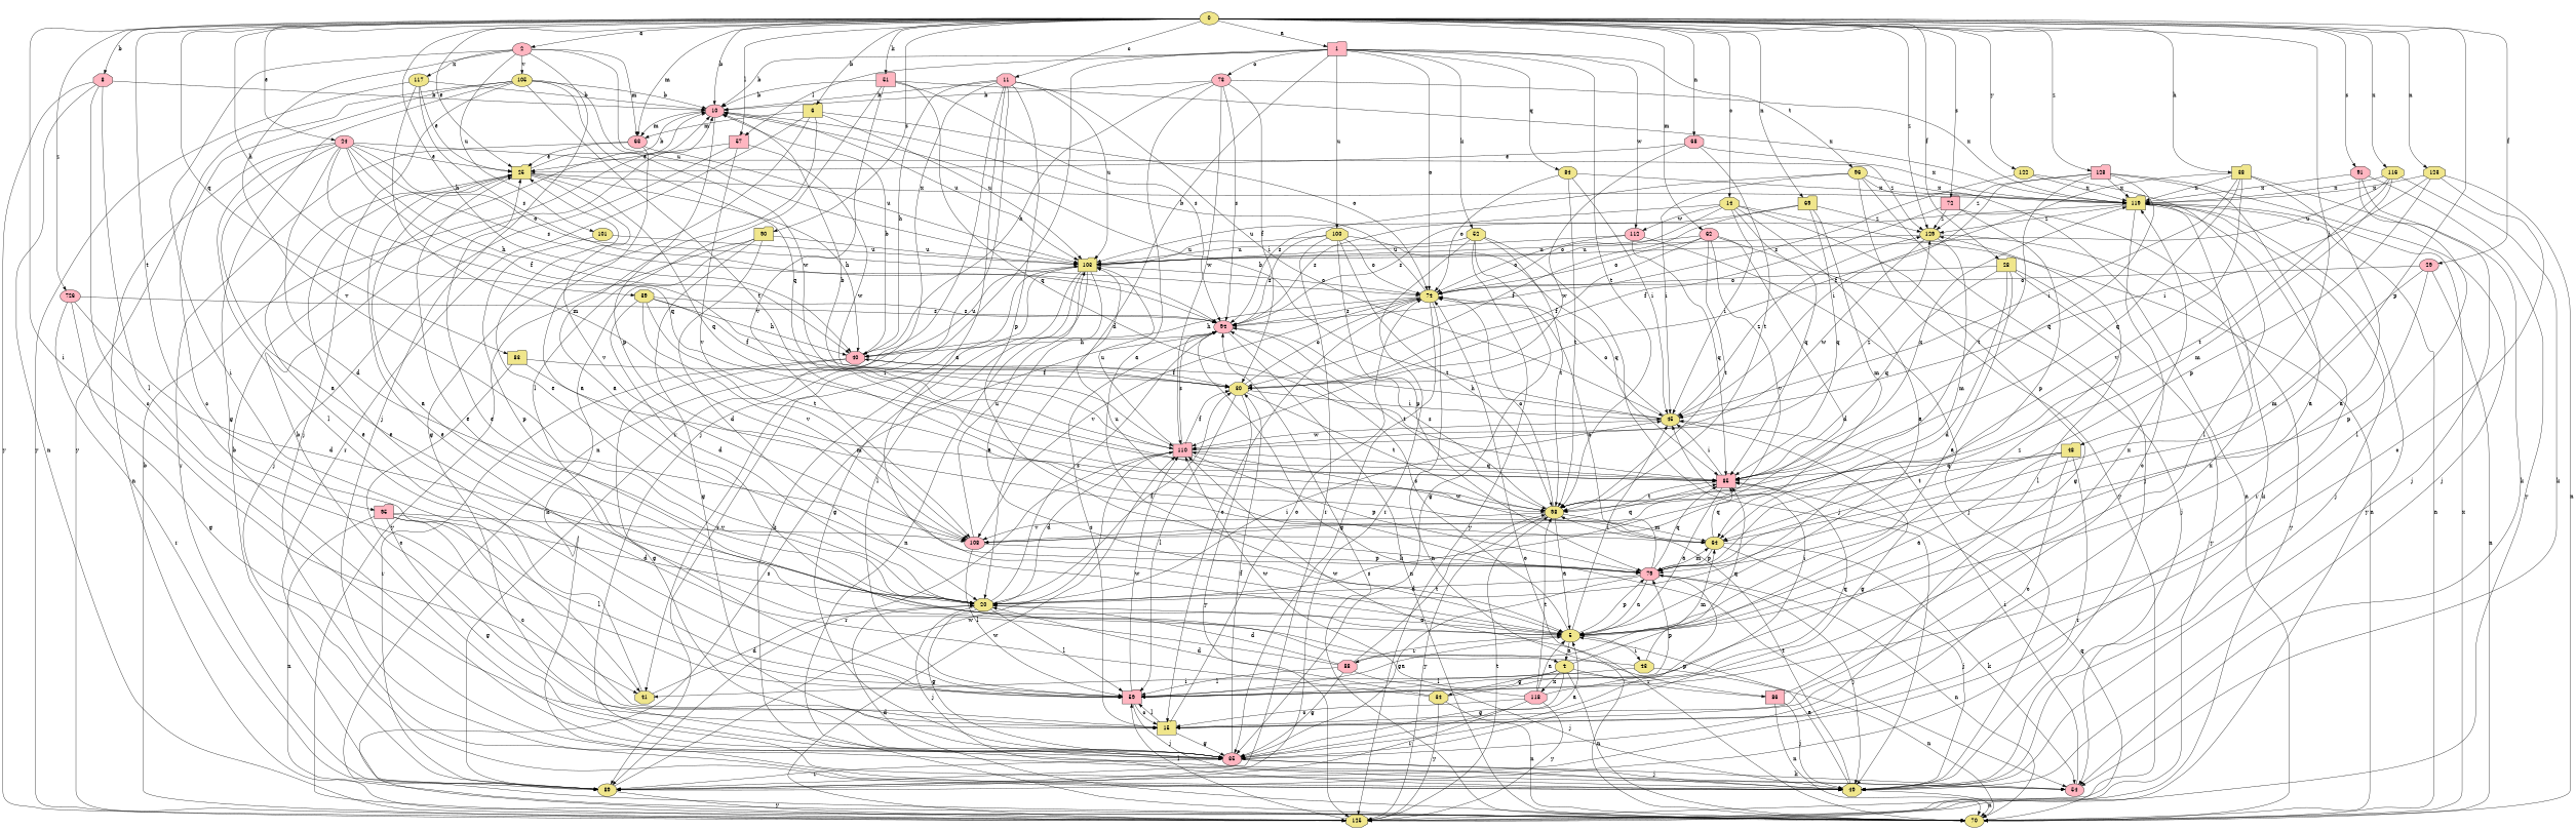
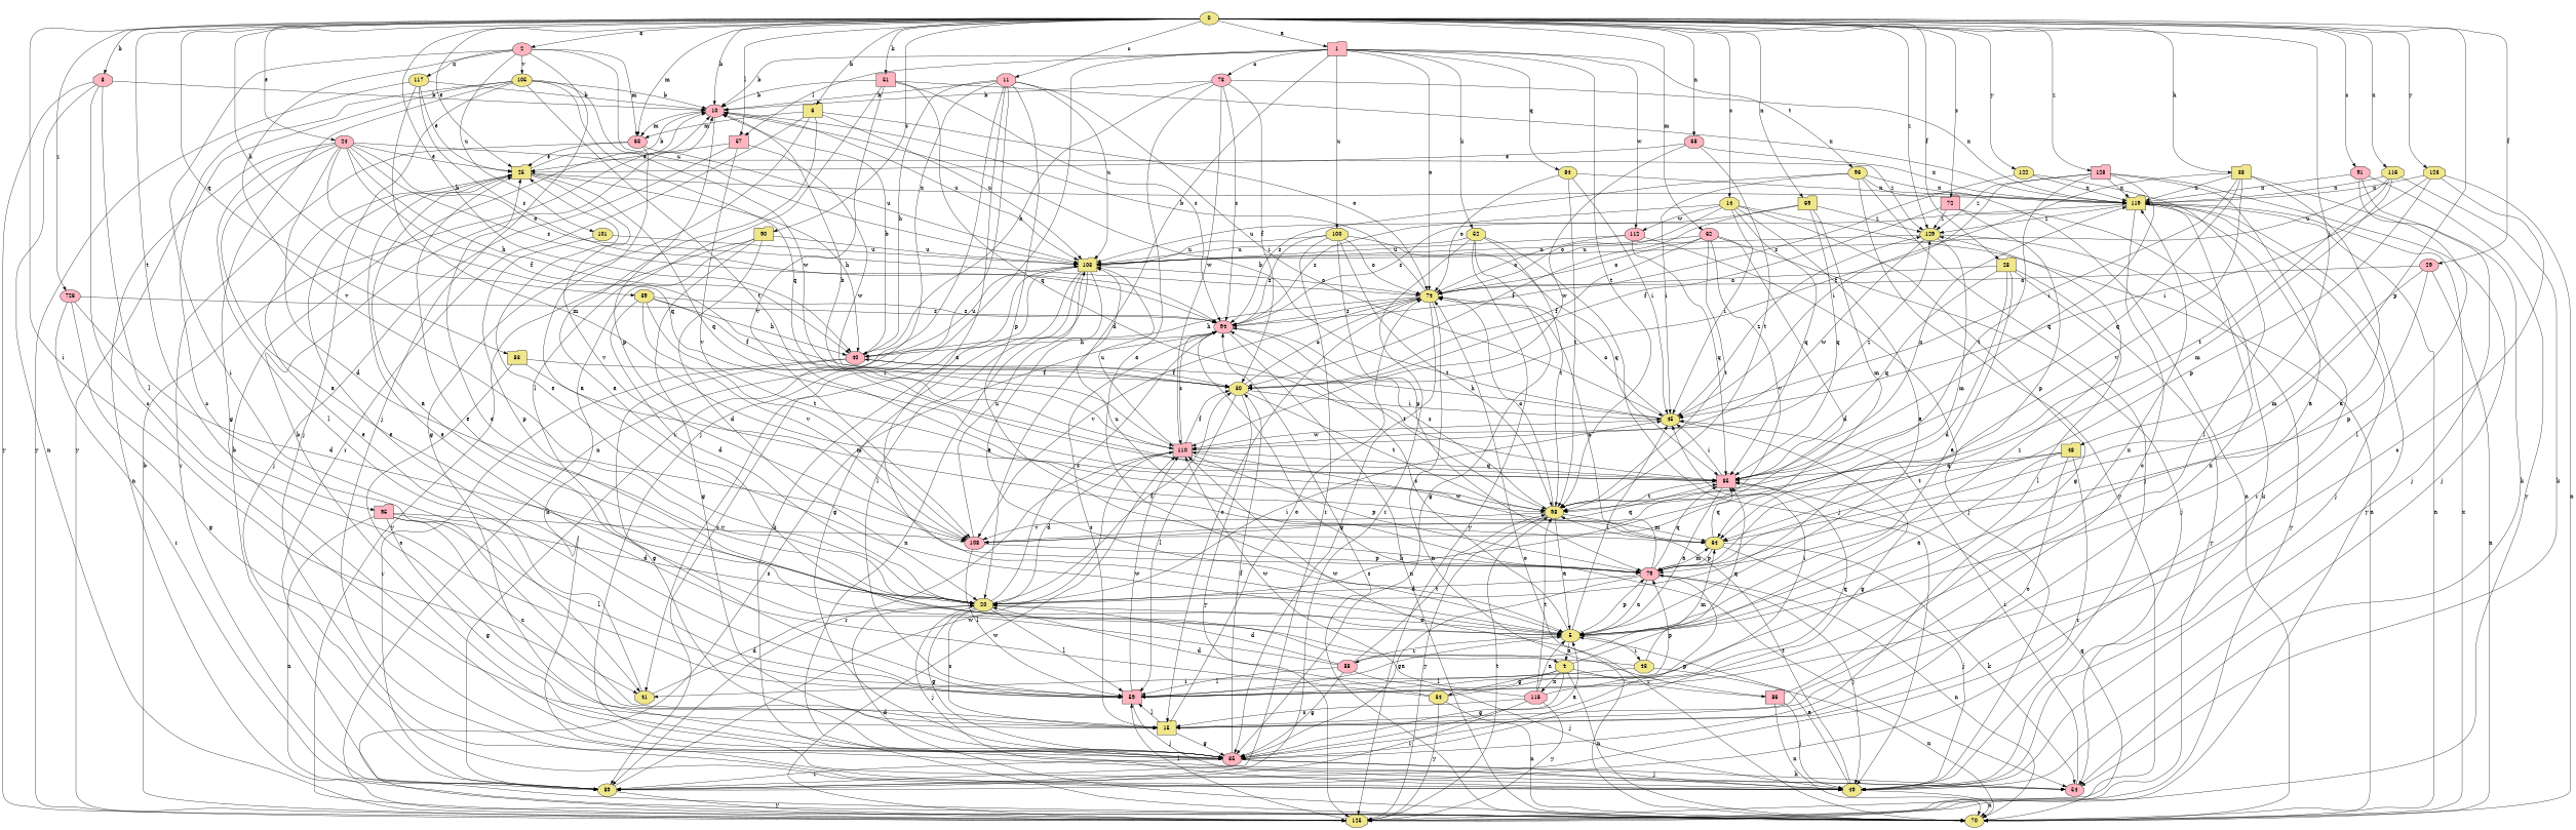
  strict digraph {
    node [fillcolor=khaki shape=ellipse style=filled]
    1 [fillcolor=lightpink shape=folder]
    0
    2 [fillcolor=lightpink]
    6 [shape=folder]
    8 [fillcolor=lightpink shape=octagon]
    10 [fillcolor=lightpink]
    11 [fillcolor=lightpink shape=octagon]
    14 [shape=octagon]
    24 [fillcolor=lightpink]
    25 [shape=folder]
    28 [shape=folder]
    29 [fillcolor=lightpink]
    38 [shape=folder]
    39 [shape=octagon]
    40 [fillcolor=lightpink shape=octagon]
    41 [shape=octagon]
    48 [shape=folder]
    51 [fillcolor=lightpink shape=folder]
    57 [fillcolor=lightpink shape=folder]
    62 [fillcolor=lightpink]
    63 [fillcolor=lightpink]
    68 [fillcolor=lightpink shape=octagon]
    69 [shape=folder]
    79 [fillcolor=lightpink shape=octagon]
    83 [shape=folder]
    90 [shape=folder]
    91 [fillcolor=lightpink shape=octagon]
    n28 [fillcolor=lightpink label=72 shape=folder]
    95 [fillcolor=lightpink shape=folder]
    116 [shape=octagon]
    122
    123 [shape=octagon]
    n33 [fillcolor=lightpink label=726]
    128 [fillcolor=lightpink shape=folder]
    129
    20 [shape=octagon]
    52 [shape=octagon]
    73 [fillcolor=lightpink]
    74
    84
    96
    98
    100 [shape=octagon]
    112 [fillcolor=lightpink]
    49 [shape=octagon]
    101
    103 [shape=folder]
    105
    108 [fillcolor=lightpink]
    117
    4
    35 [fillcolor=lightpink]
    89
    70
    15 [shape=folder]
    59 [fillcolor=lightpink shape=folder]
    125 [shape=octagon]
    5
    45
    94 [fillcolor=lightpink]
    85 [fillcolor=lightpink shape=folder]
    30 [shape=octagon]
    119 [shape=folder]
    64
    54 [fillcolor=lightpink]
    n66 [fillcolor=lightpink label=110 shape=folder]
    34 [shape=octagon]
    86 [fillcolor=lightpink shape=folder]
    118 [fillcolor=lightpink shape=octagon]
    43 [shape=octagon]
    88 [fillcolor=lightpink shape=octagon]
    1 -> 10 [label=b]
    1 -> 41 [label=i]
    1 -> 57 [label=l]
    1 -> 20 [label=d]
    1 -> 52 [label=k]
    1 -> 73 [label=o]
    1 -> 74 [label=o]
    1 -> 84 [label=q]
    1 -> 96 [label=t]
    1 -> 98 [label=t]
    1 -> 100 [label=u]
    1 -> 112 [label=w]
    0 -> 1 [label=a]
    0 -> 2 [label=a]
    0 -> 6 [label=b]
    0 -> 8 [label=b]
    0 -> 10 [label=b]
    0 -> 11 [label=c]
    0 -> 14 [label=c]
    0 -> 24 [label=e]
    0 -> 25 [label=e]
    0 -> 28 [label=f]
    0 -> 29 [label=f]
    0 -> 38 [label=h]
    0 -> 39 [label=h]
    0 -> 40 [label=h]
    0 -> 41 [label=i]
    0 -> 48 [label=j]
    0 -> 51 [label=k]
    0 -> 57 [label=l]
    0 -> 62 [label=m]
    0 -> 63 [label=m]
    0 -> 68 [label=n]
    0 -> 69 [label=n]
    0 -> 79 [label=p]
    0 -> 83 [label=q]
    0 -> 90 [label=s]
    0 -> 91 [label=s]
    0 -> n28 [label=s]
    0 -> 95 [label=t]
    0 -> 116 [label=x]
    0 -> 122 [label=y]
-   0 -> 123 [label=n]
+   0 -> 123 [label=y]
    0 -> n33 [label=z]
    0 -> 128 [label=z]
    0 -> 129 [label=z]
    2 -> 41 [label=i]
    2 -> 63 [label=m]
    2 -> 49 [label=j]
    2 -> 101 [label=u]
    2 -> 103 [label=u]
    2 -> 105 [label=v]
    2 -> 108 [label=v]
    2 -> 117 [label=x]
    6 -> 63 [label=m]
    6 -> 74 [label=o]
    6 -> 103 [label=u]
    6 -> 4 [label=a]
    6 -> 35 [label=g]
    6 -> 89 [label=r]
    8 -> 10 [label=b]
    8 -> 70 [label=n]
    8 -> 15 [label=c]
    8 -> 59 [label=l]
    8 -> 125 [label=y]
    10 -> 63 [label=m]
    10 -> 79 [label=p]
    10 -> 103 [label=u]
    11 -> 10 [label=b]
    11 -> 40 [label=h]
    11 -> 79 [label=p]
    11 -> 49 [label=j]
    11 -> 103 [label=u]
    11 -> 89 [label=r]
    11 -> 70 [label=n]
    11 -> 5 [label=a]
    11 -> 45 [label=i]
    14 -> 74 [label=o]
    14 -> 112 [label=w]
    14 -> 35 [label=g]
    14 -> 70 [label=n]
    14 -> 5 [label=a]
    14 -> 45 [label=i]
    14 -> 94 [label=s]
    14 -> 85 [label=q]
    24 -> 25 [label=e]
    24 -> 40 [label=h]
    24 -> 129 [label=z]
    24 -> 20 [label=d]
    24 -> 74 [label=o]
    24 -> 70 [label=n]
    24 -> 59 [label=l]
    24 -> 5 [label=a]
    24 -> 94 [label=s]
    24 -> 85 [label=q]
    24 -> 30 [label=f]
    25 -> 10 [label=b]
    25 -> 40 [label=h]
    25 -> 108 [label=v]
    25 -> 5 [label=a]
    25 -> 85 [label=q]
    25 -> 119 [label=x]
    28 -> 20 [label=d]
    28 -> 74 [label=o]
    28 -> 59 [label=l]
    28 -> 125 [label=y]
    28 -> 5 [label=a]
    28 -> 85 [label=q]
    29 -> 79 [label=p]
    29 -> 74 [label=o]
    29 -> 70 [label=n]
    29 -> 64 [label=m]
    38 -> 108 [label=v]
    38 -> 5 [label=a]
    38 -> 45 [label=i]
    38 -> 85 [label=q]
    38 -> 30 [label=f]
    38 -> 119 [label=x]
    38 -> 54 [label=k]
    39 -> 40 [label=h]
    39 -> 20 [label=d]
    39 -> 98 [label=t]
    39 -> 108 [label=v]
    39 -> 94 [label=s]
    39 -> 30 [label=f]
    40 -> 10 [label=b]
    40 -> 103 [label=u]
    40 -> 35 [label=g]
    40 -> 89 [label=r]
    40 -> 30 [label=f]
    41 -> 25 [label=e]
    41 -> 20 [label=d]
    48 -> 98 [label=t]
    48 -> 89 [label=r]
    48 -> 15 [label=c]
    48 -> 5 [label=a]
    48 -> 85 [label=q]
    51 -> 10 [label=b]
    51 -> 108 [label=v]
    51 -> 59 [label=l]
    51 -> 94 [label=s]
    51 -> 85 [label=q]
    51 -> 119 [label=x]
    57 -> 25 [label=e]
    57 -> 49 [label=j]
    57 -> 108 [label=v]
    57 -> n66 [label=w]
    62 -> 20 [label=d]
    62 -> 74 [label=o]
    62 -> 98 [label=t]
    62 -> 49 [label=j]
    62 -> 103 [label=u]
    62 -> 108 [label=v]
    62 -> 30 [label=f]
    63 -> 25 [label=e]
    63 -> 103 [label=u]
    63 -> 89 [label=r]
    63 -> 5 [label=a]
    68 -> 25 [label=e]
    68 -> 98 [label=t]
    68 -> 119 [label=x]
    68 -> n66 [label=w]
    69 -> 129 [label=z]
    69 -> 94 [label=s]
    69 -> 85 [label=q]
    69 -> 30 [label=f]
    69 -> 64 [label=m]
    79 -> 20 [label=d]
    79 -> 74 [label=o]
    79 -> 49 [label=j]
    79 -> 103 [label=u]
    79 -> 35 [label=g]
    79 -> 70 [label=n]
    79 -> 5 [label=a]
    79 -> 85 [label=q]
    79 -> 64 [label=m]
    83 -> 15 [label=c]
    83 -> 30 [label=f]
    83 -> 64 [label=m]
    90 -> 20 [label=d]
    90 -> 103 [label=u]
    90 -> 35 [label=g]
    90 -> 125 [label=y]
    90 -> 54 [label=k]
    91 -> 49 [label=j]
    91 -> 59 [label=l]
    91 -> 125 [label=y]
    91 -> 119 [label=x]
    n28 -> 79 [label=p]
    n28 -> 129 [label=z]
    n28 -> 30 [label=f]
    n28 -> 54 [label=k]
    95 -> 20 [label=d]
    95 -> 108 [label=v]
    95 -> 35 [label=g]
    95 -> 70 [label=n]
    95 -> 15 [label=c]
    95 -> 59 [label=l]
    116 -> 98 [label=t]
    116 -> 103 [label=u]
    116 -> 119 [label=x]
    116 -> 64 [label=m]
    116 -> 54 [label=k]
    122 -> 59 [label=l]
    122 -> 94 [label=s]
    122 -> 119 [label=x]
    123 -> 79 [label=p]
    123 -> 70 [label=n]
    123 -> 15 [label=c]
    123 -> 45 [label=i]
    123 -> 119 [label=x]
    n33 -> 20 [label=d]
    n33 -> 35 [label=g]
    n33 -> 89 [label=r]
    n33 -> 94 [label=s]
    128 -> 129 [label=z]
    128 -> 98 [label=t]
    128 -> 49 [label=j]
    128 -> 5 [label=a]
    128 -> 45 [label=i]
    128 -> 85 [label=q]
    128 -> 119 [label=x]
    129 -> 103 [label=u]
    129 -> 125 [label=y]
    129 -> 64 [label=m]
    129 -> n66 [label=w]
    20 -> 25 [label=e]
    20 -> 49 [label=j]
    20 -> 35 [label=g]
    20 -> 59 [label=l]
    20 -> 5 [label=a]
    20 -> 45 [label=i]
    20 -> 94 [label=s]
    20 -> 30 [label=f]
    52 -> 98 [label=t]
    52 -> 49 [label=j]
    52 -> 103 [label=u]
    52 -> 35 [label=g]
    52 -> 89 [label=r]
    52 -> 125 [label=y]
    73 -> 10 [label=b]
    73 -> 40 [label=h]
    73 -> 5 [label=a]
    73 -> 94 [label=s]
    73 -> 30 [label=f]
    73 -> 119 [label=x]
    73 -> n66 [label=w]
    74 -> 10 [label=b]
    74 -> 40 [label=h]
    74 -> 108 [label=v]
    74 -> 35 [label=g]
    74 -> 70 [label=n]
    74 -> 15 [label=c]
    74 -> 94 [label=s]
    84 -> 74 [label=o]
    84 -> 98 [label=t]
    84 -> 45 [label=i]
    84 -> 119 [label=x]
    96 -> 49 [label=j]
    96 -> 70 [label=n]
    96 -> 125 [label=y]
    96 -> 45 [label=i]
    96 -> 94 [label=s]
    96 -> 119 [label=x]
    98 -> 74 [label=o]
    98 -> 108 [label=v]
    98 -> 125 [label=y]
    98 -> 5 [label=a]
    98 -> 94 [label=s]
    98 -> 64 [label=m]
    100 -> 79 [label=p]
    100 -> 74 [label=o]
    100 -> 98 [label=t]
    100 -> 103 [label=u]
    100 -> 89 [label=r]
    100 -> 94 [label=s]
    100 -> 85 [label=q]
    112 -> 74 [label=o]
    112 -> 49 [label=j]
    112 -> 103 [label=u]
    112 -> 85 [label=q]
    49 -> 98 [label=t]
    49 -> 70 [label=n]
    49 -> 5 [label=a]
    101 -> 20 [label=p]
    101 -> 103 [label=u]
    103 -> 74 [label=o]
    103 -> 35 [label=g]
    103 -> 89 [label=r]
    103 -> 70 [label=n]
    103 -> 59 [label=l]
    103 -> 5 [label=a]
    103 -> 54 [label=k]
    105 -> 10 [label=b]
    105 -> 98 [label=t]
    105 -> 49 [label=j]
    105 -> 35 [label=g]
    105 -> 15 [label=c]
    105 -> 125 [label=y]
    105 -> 85 [label=q]
    105 -> n66 [label=w]
    108 -> 79 [label=p]
    108 -> 103 [label=u]
    108 -> 59 [label=l]
    108 -> 85 [label=q]
    117 -> 10 [label=b]
    117 -> 25 [label=e]
    117 -> 125 [label=y]
    117 -> 94 [label=s]
    117 -> 64 [label=m]
    4 -> 41 [label=i]
    4 -> 129 [label=z]
    4 -> 35 [label=g]
    4 -> 70 [label=n]
    4 -> 34 [label=g]
    4 -> 86 [label=r]
    4 -> 118 [label=x]
    35 -> 10 [label=b]
    35 -> 79 [label=p]
    35 -> 49 [label=j]
    35 -> 89 [label=r]
    35 -> 5 [label=a]
    35 -> 30 [label=f]
    35 -> 54 [label=k]
    89 -> 10 [label=b]
    89 -> 125 [label=y]
    89 -> n66 [label=w]
    70 -> 20 [label=d]
    70 -> 74 [label=o]
    70 -> 94 [label=s]
    70 -> 85 [label=q]
    70 -> 119 [label=x]
    15 -> 74 [label=o]
    15 -> 35 [label=g]
    15 -> 59 [label=l]
    15 -> 94 [label=s]
    15 -> 119 [label=x]
    59 -> 25 [label=e]
    59 -> 79 [label=p]
    59 -> 49 [label=j]
-   59 -> 15 [label=c]
+   20 -> 15 [label=c]
    59 -> 5 [label=a]
    59 -> n66 [label=w]
    125 -> 10 [label=b]
    125 -> 98 [label=t]
    125 -> 59 [label=l]
    125 -> 94 [label=s]
    125 -> n66 [label=w]
    5 -> 79 [label=p]
    5 -> 4 [label=a]
    5 -> 45 [label=i]
    5 -> 94 [label=s]
    5 -> 43 [label=i]
    5 -> 88 [label=r]
    45 -> 10 [label=b]
    45 -> 40 [label=h]
    45 -> 129 [label=z]
    45 -> 74 [label=o]
    45 -> 35 [label=g]
    45 -> n66 [label=w]
    94 -> 40 [label=h]
    94 -> 98 [label=t]
    94 -> 70 [label=n]
    94 -> 54 [label=k]
    85 -> 98 [label=t]
    85 -> 5 [label=a]
    85 -> 45 [label=i]
    85 -> 119 [label=x]
    30 -> 74 [label=o]
    30 -> 98 [label=t]
    30 -> 59 [label=l]
    30 -> 125 [label=y]
    30 -> 45 [label=i]
    119 -> 129 [label=z]
    119 -> 49 [label=j]
    119 -> 103 [label=u]
    119 -> 89 [label=r]
    119 -> 70 [label=n]
    119 -> 15 [label=c]
    119 -> 125 [label=y]
    64 -> 79 [label=p]
    64 -> 49 [label=j]
    64 -> 85 [label=q]
    64 -> 54 [label=k]
    64 -> n66 [label=w]
    54 -> 45 [label=i]
    n66 -> 10 [label=b]
    n66 -> 79 [label=p]
    n66 -> 129 [label=z]
    n66 -> 20 [label=d]
    n66 -> 103 [label=u]
    n66 -> 89 [label=r]
    n66 -> 94 [label=s]
    n66 -> 85 [label=q]
    n66 -> 30 [label=f]
    34 -> 25 [label=e]
    34 -> 20 [label=d]
    34 -> 70 [label=n]
    34 -> 125 [label=y]
    34 -> 85 [label=q]
    86 -> 49 [label=j]
    86 -> 70 [label=n]
    86 -> 119 [label=x]
    86 -> n66 [label=w]
    118 -> 98 [label=t]
    118 -> 89 [label=r]
    118 -> 15 [label=c]
    118 -> 125 [label=y]
    118 -> 5 [label=a]
    118 -> 45 [label=i]
    118 -> n66 [label=w]
    43 -> 25 [label=e]
    43 -> 70 [label=n]
    43 -> 59 [label=l]
    43 -> 85 [label=q]
    88 -> 25 [label=e]
    88 -> 20 [label=d]
    88 -> 98 [label=t]
    88 -> 49 [label=j]
    88 -> 35 [label=g]
    88 -> 59 [label=l]
    88 -> 64 [label=m]
  }
